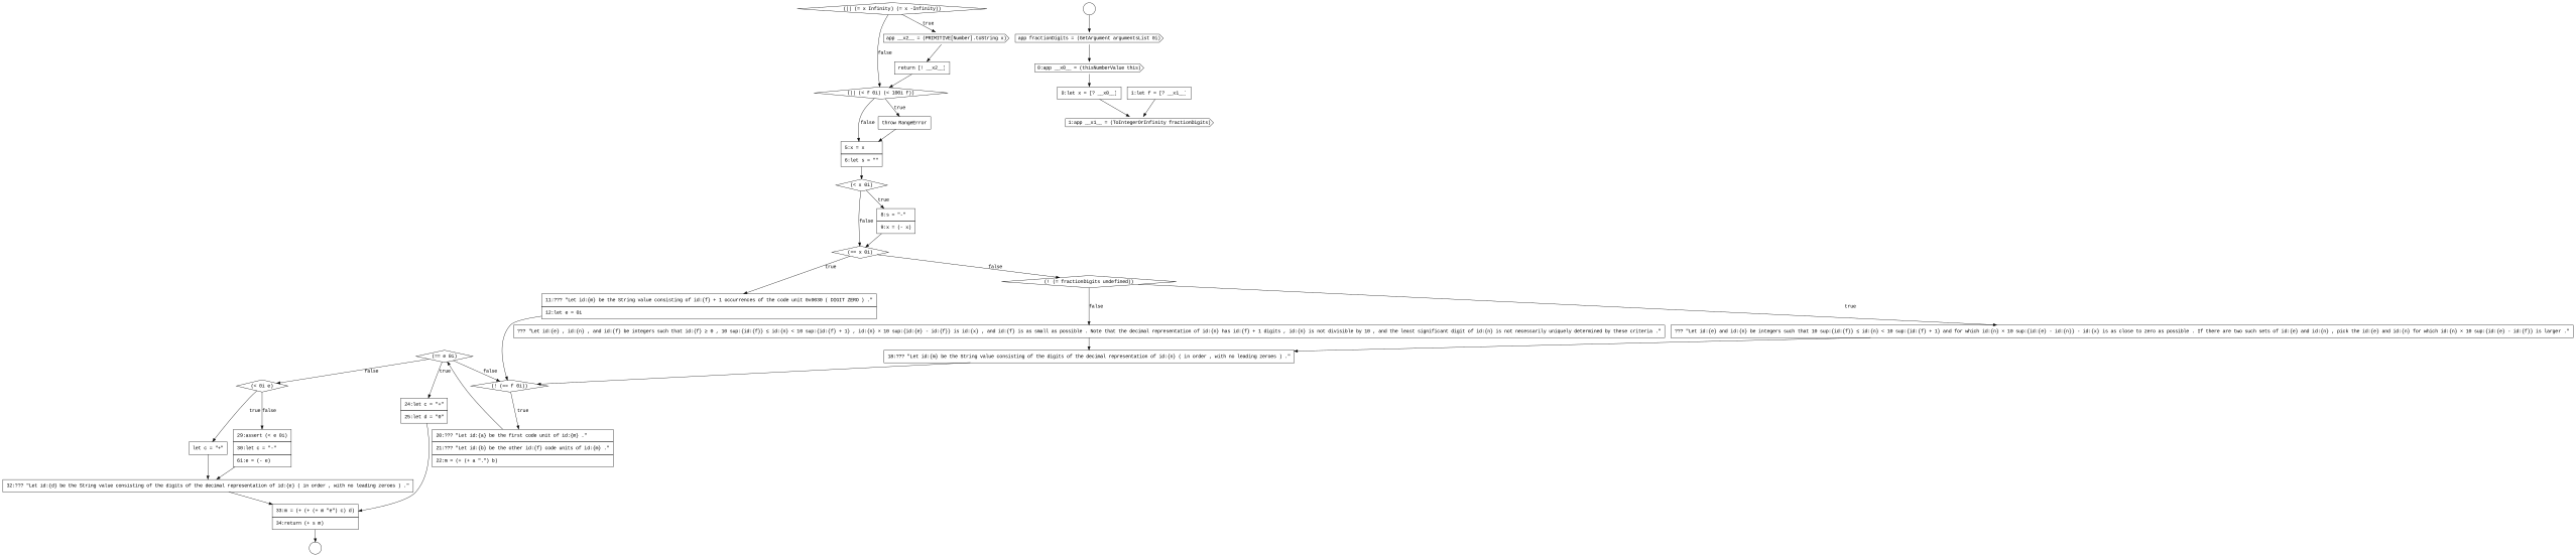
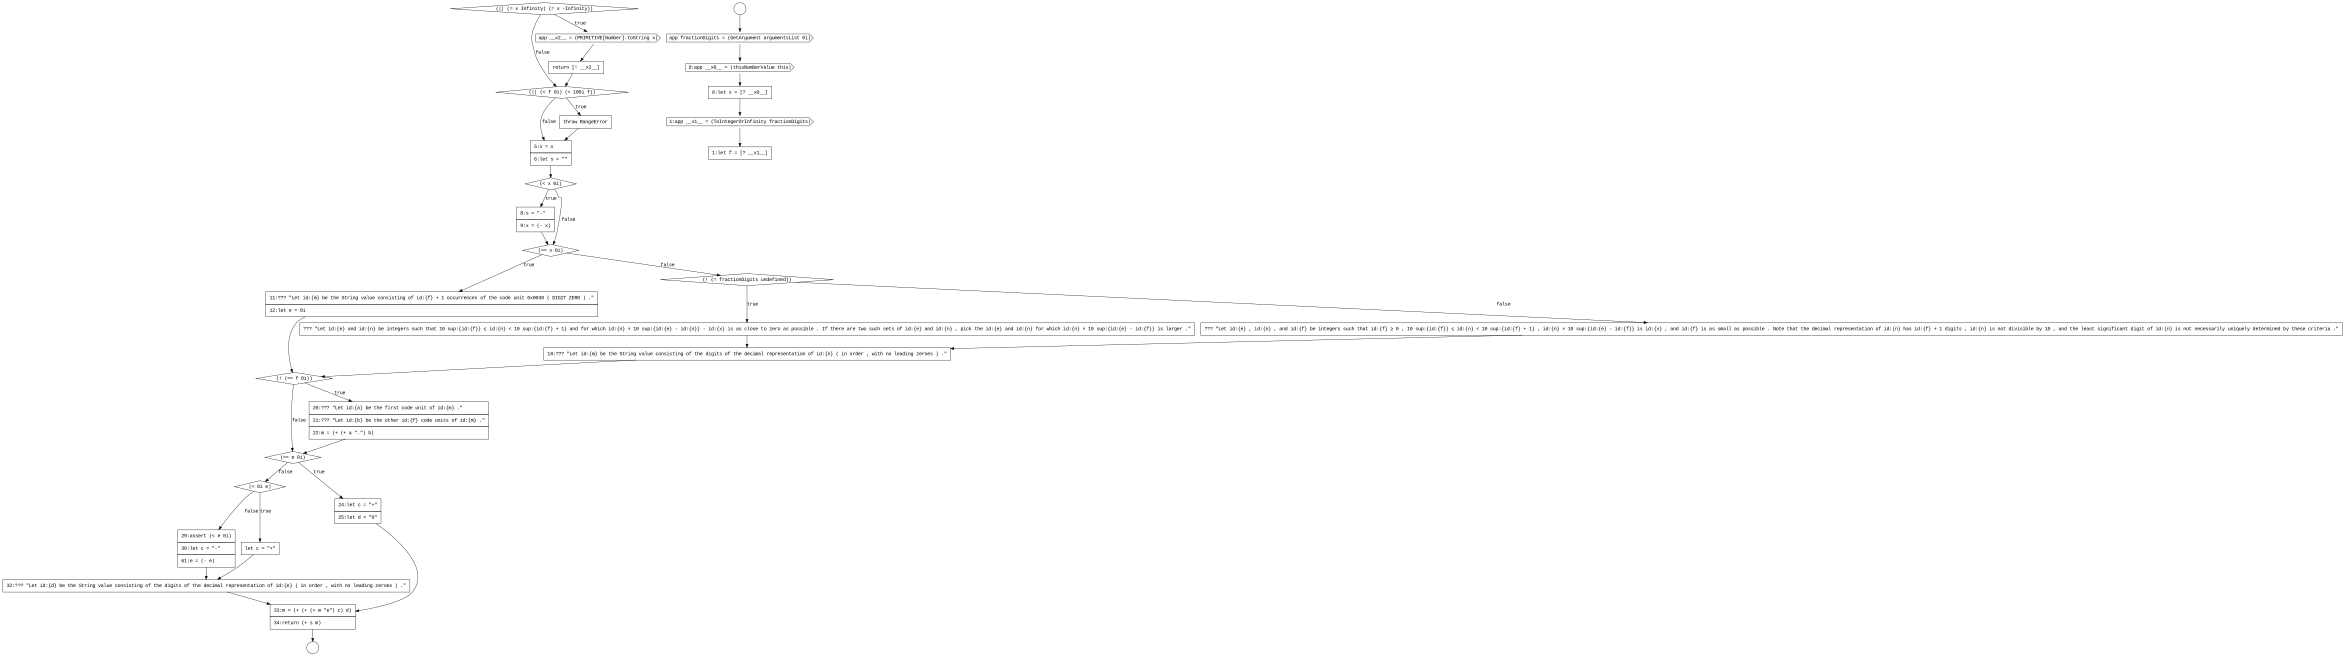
  digraph {
    fontname="Liberation Mono"
    node [color=black fillcolor=white fontname="Liberation Mono" margin=0 shape=none style=filled]
    edge [color=black fontname="Liberation Mono"]
    n1 [label=<<font color="black">     <table border="0" cellborder="1" cellspacing="0" cellpadding="10">       <tr><td align="left">33:m = (+ (+ (+ m &quot;e&quot;) c) d)</td></tr>       <tr><td align="left">34:return (+ s m)</td></tr>     </table>   </font>>]
    n2 [label=" " shape=circle margin=""]
    n3 [label=<<font color="black">     <table border="0" cellborder="1" cellspacing="0" cellpadding="10">       <tr><td align="left">5:x = x</td></tr>       <tr><td align="left">6:let s = &quot;&quot;</td></tr>     </table>   </font>>]
    n4 [label=<<font color="black">(&lt; x 0i)</font>> shape=diamond margin=""]
    n5 [label=<<font color="black">     <table border="0" cellborder="1" cellspacing="0" cellpadding="10">       <tr><td align="left">8:s = &quot;-&quot;</td></tr>       <tr><td align="left">9:x = (- x)</td></tr>     </table>   </font>>]
    n6 [label=<<font color="black">(== x 0i)</font>> shape=diamond margin=""]
    n7 [label=<<font color="black">     <table border="0" cellborder="1" cellspacing="0" cellpadding="10">       <tr><td align="left">11:??? &quot;Let id:{m} be the String value consisting of id:{f} + 1 occurrences of the code unit 0x0030 ( DIGIT ZERO ) .&quot;</td></tr>       <tr><td align="left">12:let e = 0i</td></tr>     </table>   </font>>]
    n8 [label=<<font color="black">(! (== f 0i))</font>> shape=diamond margin=""]
    n9 [label=<<font color="black">(== e 0i)</font>> shape=diamond margin=""]
    n10 [label=<<font color="black">     <table border="0" cellborder="1" cellspacing="0" cellpadding="10">       <tr><td align="left">20:??? &quot;Let id:{a} be the first code unit of id:{m} .&quot;</td></tr>       <tr><td align="left">21:??? &quot;Let id:{b} be the other id:{f} code units of id:{m} .&quot;</td></tr>       <tr><td align="left">22:m = (+ (+ a &quot;.&quot;) b)</td></tr>     </table>   </font>>]
    n11 [label=<<font color="black">     <table border="0" cellborder="1" cellspacing="0" cellpadding="10">       <tr><td align="left">??? &quot;Let id:{e} and id:{n} be integers such that 10 sup:{id:{f}} &le; id:{n} &lt; 10 sup:{id:{f} + 1} and for which id:{n} &times; 10 sup:{id:{e} - id:{n}} - id:{x} is as close to zero as possible . If there are two such sets of id:{e} and id:{n} , pick the id:{e} and id:{n} for which id:{n} &times; 10 sup:{id:{e} - id:{f}} is larger .&quot;</td></tr>     </table>   </font>>]
    n12 [label=<<font color="black">     <table border="0" cellborder="1" cellspacing="0" cellpadding="10">       <tr><td align="left">18:??? &quot;Let id:{m} be the String value consisting of the digits of the decimal representation of id:{n} ( in order , with no leading zeroes ) .&quot;</td></tr>     </table>   </font>>]
    n13 [label=<<font color="black">(! (= fractionDigits undefined))</font>> shape=diamond margin=""]
    n14 [label=<<font color="black">     <table border="0" cellborder="1" cellspacing="0" cellpadding="10">       <tr><td align="left">??? &quot;Let id:{e} , id:{n} , and id:{f} be integers such that id:{f} &ge; 0 , 10 sup:{id:{f}} &le; id:{n} &lt; 10 sup:{id:{f} + 1} , id:{n} &times; 10 sup:{id:{e} - id:{f}} is id:{x} , and id:{f} is as small as possible . Note that the decimal representation of id:{n} has id:{f} + 1 digits , id:{n} is not divisible by 10 , and the least significant digit of id:{n} is not necessarily uniquely determined by these criteria .&quot;</td></tr>     </table>   </font>>]
    n15 [label=<<font color="black">     <table border="0" cellborder="1" cellspacing="0" cellpadding="10">       <tr><td align="left">29:assert (&lt; e 0i)</td></tr>       <tr><td align="left">30:let c = &quot;-&quot;</td></tr>       <tr><td align="left">61:e = (- e)</td></tr>     </table>   </font>>]
    n16 [label=<<font color="black">     <table border="0" cellborder="1" cellspacing="0" cellpadding="10">       <tr><td align="left">32:??? &quot;Let id:{d} be the String value consisting of the digits of the decimal representation of id:{e} ( in order , with no leading zeroes ) .&quot;</td></tr>     </table>   </font>>]
    n17 [label=<<font color="black">     <table border="0" cellborder="1" cellspacing="0" cellpadding="10">       <tr><td align="left">let c = &quot;+&quot;</td></tr>     </table>   </font>>]
    n18 [label=<<font color="black">(|| (= x Infinity) (= x -Infinity))</font>> shape=diamond margin=""]
    n19 [label=<<font color="black">(|| (&lt; f 0i) (&lt; 100i f))</font>> shape=diamond margin=""]
    n20 [label=<<font color="black">app __x2__ = (PRIMITIVE[Number].toString x)</font>> shape=cds margin=""]
    n21 [label=<<font color="black">     <table border="0" cellborder="1" cellspacing="0" cellpadding="10">       <tr><td align="left">throw RangeError</td></tr>     </table>   </font>>]
    n22 [label=<<font color="black">     <table border="0" cellborder="1" cellspacing="0" cellpadding="10">       <tr><td align="left">return [! __x2__]</td></tr>     </table>   </font>>]
    n23 [label=<<font color="black">(&lt; 0i e)</font>> shape=diamond margin=""]
    n24 [label=" " shape=circle margin=""]
    n25 [label=<<font color="black">app fractionDigits = (GetArgument argumentsList 0i)</font>> shape=cds margin=""]
    n26 [label=<<font color="black">0:app __x0__ = (thisNumberValue this)</font>> shape=cds margin=""]
    n27 [label=<<font color="black">     <table border="0" cellborder="1" cellspacing="0" cellpadding="10">       <tr><td align="left">0:let x = [? __x0__]</td></tr>     </table>   </font>>]
    n28 [label=<<font color="black">     <table border="0" cellborder="1" cellspacing="0" cellpadding="10">       <tr><td align="left">24:let c = &quot;+&quot;</td></tr>       <tr><td align="left">25:let d = &quot;0&quot;</td></tr>     </table>   </font>>]
    n29 [label=<<font color="black">1:app __x1__ = (ToIntegerOrInfinity fractionDigits)</font>> shape=cds margin=""]
    n30 [label=<<font color="black">     <table border="0" cellborder="1" cellspacing="0" cellpadding="10">       <tr><td align="left">1:let f = [? __x1__]</td></tr>     </table>   </font>>]
    n1 -> n2
    n3 -> n4
    n4 -> n5 [label=<<font color="black">true</font>>]
    n4 -> n6 [label=<<font color="black">false</font>>]
    n5 -> n6
    n6 -> n7 [label=<<font color="black">true</font>>]
    n6 -> n13 [label=<<font color="black">false</font>>]
    n7 -> n8
-   n9 -> n8 [label=<<font color="black">false</font>>]
+   n8 -> n9 [label=<<font color="black">false</font>>]
    n8 -> n10 [label=<<font color="black">true</font>>]
    n9 -> n23 [label=<<font color="black">false</font>>]
    n9 -> n28 [label=<<font color="black">true</font>>]
    n10 -> n9
    n11 -> n12
    n12 -> n8
    n13 -> n11 [label=<<font color="black">true</font>>]
    n13 -> n14 [label=<<font color="black">false</font>>]
    n14 -> n12
    n15 -> n16
    n16 -> n1
    n17 -> n16
    n18 -> n19 [label=<<font color="black">false</font>>]
    n18 -> n20 [label=<<font color="black">true</font>>]
    n19 -> n3 [label=<<font color="black">false</font>>]
    n19 -> n21 [label=<<font color="black">true</font>>]
    n20 -> n22
    n21 -> n3
    n22 -> n19
    n23 -> n15 [label=<<font color="black">false</font>>]
    n23 -> n17 [label=<<font color="black">true</font>>]
    n24 -> n25
    n25 -> n26
    n26 -> n27
    n27 -> n29
    n28 -> n1
-   n30 -> n29
+   n29 -> n30
  }
